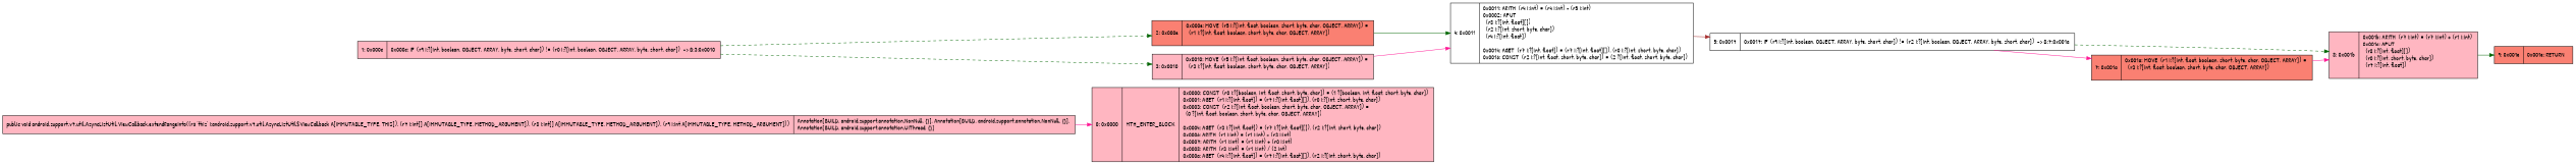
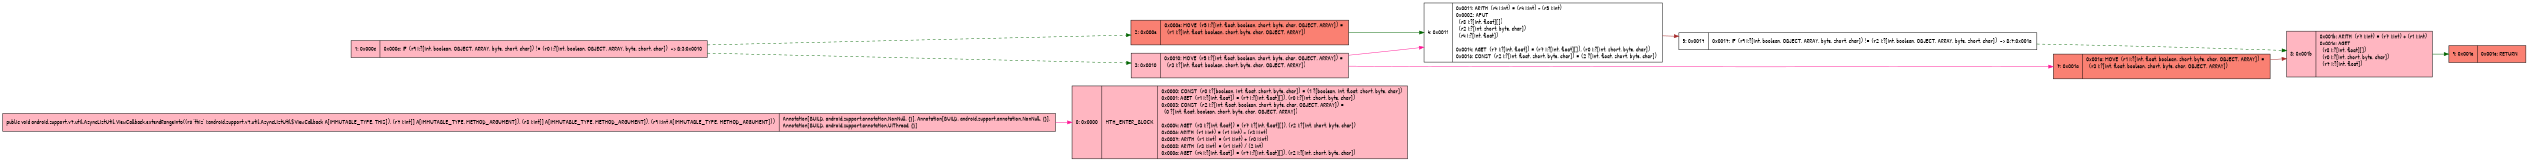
  digraph {
    fontname="Patrick Hand"
    rankdir=LR
    node [fillcolor=lightpink fontname="Patrick Hand" shape=record style=filled]
    edge [color=darkgreen fontname="Patrick Hand"]
    n1 [label="{0\:\ 0x0000|MTH_ENTER_BLOCK\l|0x0000: CONST  (r0 I:?[boolean, int, float, short, byte, char]) = (1 ?[boolean, int, float, short, byte, char]) \l0x0001: AGET  (r1 I:?[int, float]) = (r7 I:?[int, float][]), (r0 I:?[int, short, byte, char]) \l0x0003: CONST  (r2 I:?[int, float, boolean, short, byte, char, OBJECT, ARRAY]) = \l  (0 ?[int, float, boolean, short, byte, char, OBJECT, ARRAY])\l \l0x0004: AGET  (r3 I:?[int, float]) = (r7 I:?[int, float][]), (r2 I:?[int, short, byte, char]) \l0x0006: ARITH  (r1 I:int) = (r1 I:int) \- (r3 I:int) \l0x0007: ARITH  (r1 I:int) = (r1 I:int) + (r0 I:int) \l0x0008: ARITH  (r3 I:int) = (r1 I:int) \/ (2 int) \l0x000a: AGET  (r4 I:?[int, float]) = (r7 I:?[int, float][]), (r2 I:?[int, short, byte, char]) \l}"]
    n2 [label="{1\:\ 0x000c|0x000c: IF  (r9 I:?[int, boolean, OBJECT, ARRAY, byte, short, char]) != (r0 I:?[int, boolean, OBJECT, ARRAY, byte, short, char])  \-\> B:3:0x0010 \l}"]
    n3 [fillcolor=salmon label="{2\:\ 0x000e|0x000e: MOVE  (r5 I:?[int, float, boolean, short, byte, char, OBJECT, ARRAY]) = \l  (r1 I:?[int, float, boolean, short, byte, char, OBJECT, ARRAY])\l \l}"]
    n4 [label="{3\:\ 0x0010|0x0010: MOVE  (r5 I:?[int, float, boolean, short, byte, char, OBJECT, ARRAY]) = \l  (r3 I:?[int, float, boolean, short, byte, char, OBJECT, ARRAY])\l \l}"]
    n5 [fillcolor=white label="{4\:\ 0x0011|0x0011: ARITH  (r4 I:int) = (r4 I:int) \- (r5 I:int) \l0x0002: APUT  \l  (r8 I:?[int, float][])\l  (r2 I:?[int, short, byte, char])\l  (r4 I:?[int, float])\l \l0x0014: AGET  (r7 I:?[int, float]) = (r7 I:?[int, float][]), (r0 I:?[int, short, byte, char]) \l0x0016: CONST  (r2 I:?[int, float, short, byte, char]) = (2 ?[int, float, short, byte, char]) \l}"]
    n6 [fillcolor=white label="{5\:\ 0x0017|0x0017: IF  (r9 I:?[int, boolean, OBJECT, ARRAY, byte, short, char]) != (r2 I:?[int, boolean, OBJECT, ARRAY, byte, short, char])  \-\> B:7:0x001a \l}"]
    n7 [fillcolor=salmon label="{7\:\ 0x001a|0x001a: MOVE  (r1 I:?[int, float, boolean, short, byte, char, OBJECT, ARRAY]) = \l  (r3 I:?[int, float, boolean, short, byte, char, OBJECT, ARRAY])\l \l}"]
-   n8 [label="{8\:\ 0x001b|0x001b: ARITH  (r7 I:int) = (r7 I:int) + (r1 I:int) \l0x001c: APUT  \l  (r8 I:?[int, float][])\l  (r0 I:?[int, short, byte, char])\l  (r7 I:?[int, float])\l \l}"]
+   n8 [label="{8\:\ 0x001b|0x001b: ARITH  (r7 I:int) = (r7 I:int) + (r1 I:int) \l0x001c: AGET  \l  (r8 I:?[int, float][])\l  (r0 I:?[int, short, byte, char])\l  (r7 I:?[int, float])\l \l}"]
    n9 [fillcolor=salmon label="{9\:\ 0x001e|0x001e: RETURN   \l}"]
    n10 [label="{public void android.support.v7.util.AsyncListUtil.ViewCallback.extendRangeInto((r6 'this' I:android.support.v7.util.AsyncListUtil$ViewCallback A[IMMUTABLE_TYPE, THIS]), (r7 I:int[] A[IMMUTABLE_TYPE, METHOD_ARGUMENT]), (r8 I:int[] A[IMMUTABLE_TYPE, METHOD_ARGUMENT]), (r9 I:int A[IMMUTABLE_TYPE, METHOD_ARGUMENT]))  | Annotation[BUILD, android.support.annotation.NonNull, \{\}], Annotation[BUILD, android.support.annotation.NonNull, \{\}], \lAnnotation[BUILD, android.support.annotation.UiThread, \{\}]\l}"]
    n2 -> n3 [style=dashed]
    n2 -> n4 [style=dashed]
    n3 -> n5
    n4 -> n5 [color=deeppink]
    n5 -> n6 [color=brown]
-   n6 -> n7 [color=deeppink]
+   n4 -> n7 [color=deeppink]
    n6 -> n8 [style=dashed]
-   n7 -> n8 [color=deeppink]
+   n7 -> n8 [color=brown]
    n8 -> n9
    n10 -> n1 [color=deeppink]
  }
